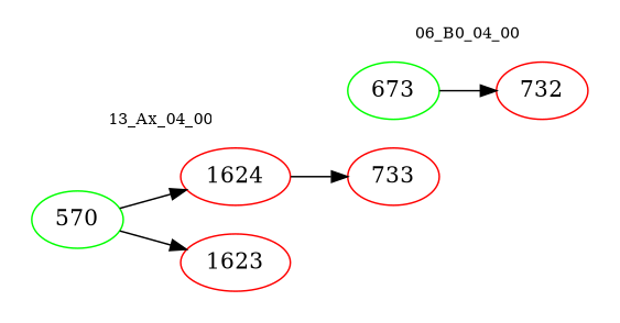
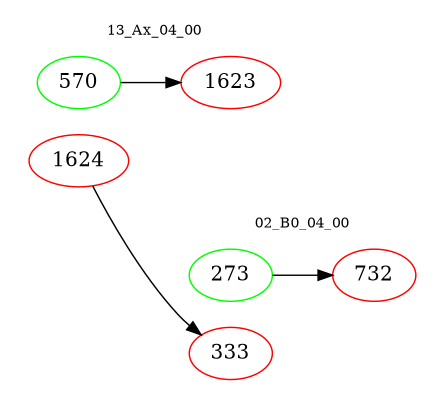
  digraph {
    rankdir=LR
    node [color=red]
    edge [color=black]
    n1 [color=green label=570]
    n2 [label=1623]
    n3 [label=1624]
-   n4 [color=green label=673]
-   n5 [label=733]
+   n4 [color=green label=273]
+   n5 [label=333]
    n6 [label=732]
    subgraph cluster_1 {
      color=white
      fontsize=10
      label="13_Ax_04_00"
      n1
      n2
      n3
    }
    subgraph cluster_2 {
      color=white
      fontsize=10
-     label="06_B0_04_00"
+     label="02_B0_04_00"
      n4
      n5
      n6
    }
    n1 -> n2
-   n1 -> n3
    n3 -> n5
    n4 -> n6
  }
